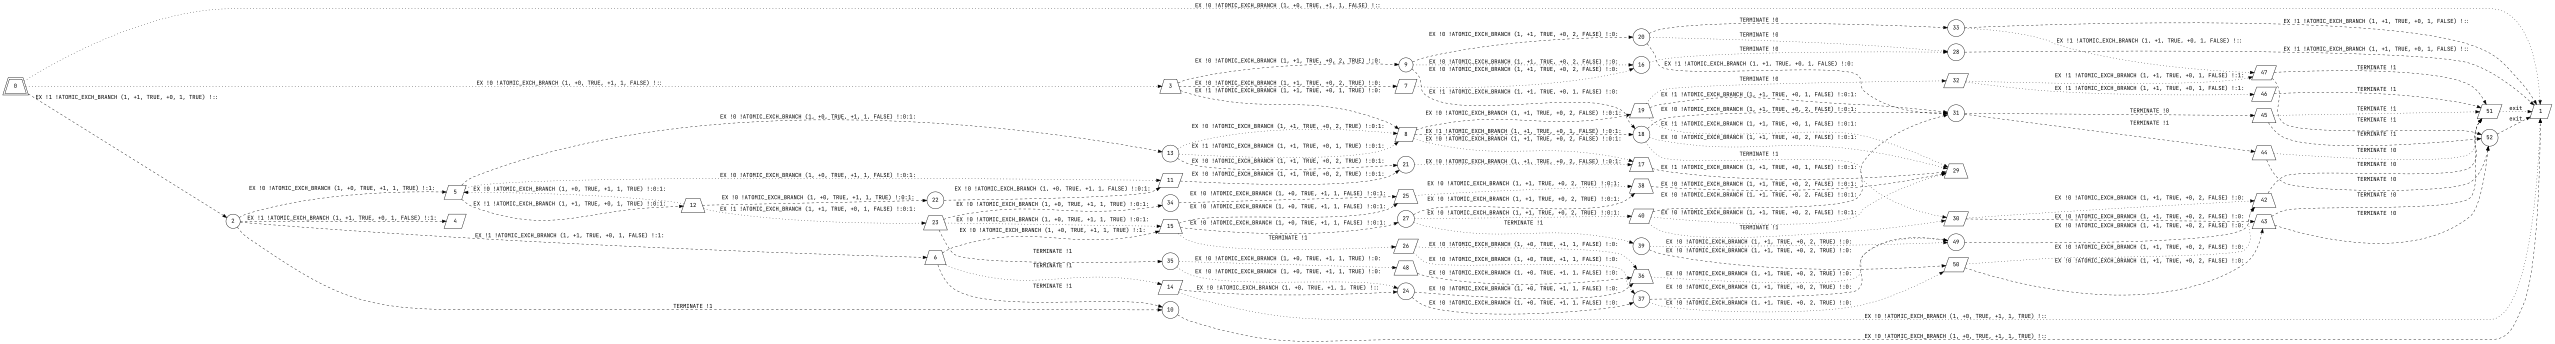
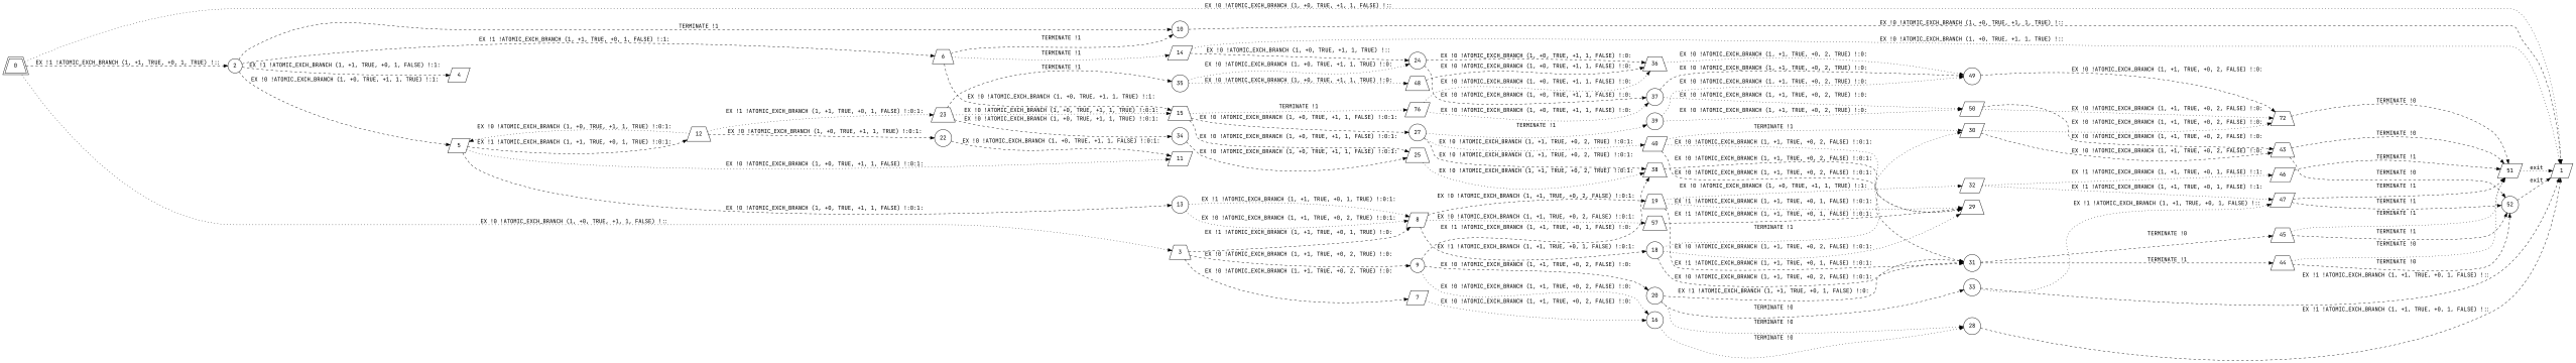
  digraph {
    fontname="JetBrains Mono"
    rankdir=LR
    node [fontname="JetBrains Mono" shape=circle]
    edge [fontname="JetBrains Mono" style=dashed]
    0 [peripheries=2 shape=trapezium]
    1 [shape=parallelogram]
    2
    3 [shape=trapezium]
    4 [shape=parallelogram]
    5 [shape=parallelogram]
    6 [shape=trapezium]
    10
    7 [shape=parallelogram]
    8 [shape=parallelogram]
    9
    11 [shape=parallelogram]
    12 [shape=trapezium]
    13
    14 [shape=parallelogram]
    15 [shape=trapezium]
    16
-   17 [shape=trapezium]
+   17 [shape=trapezium label=57]
    18
    19 [shape=trapezium]
    20
-   21
    22
    23 [shape=trapezium]
    24
    25 [shape=trapezium]
-   26 [shape=parallelogram]
+   26 [shape=parallelogram label=76]
    27
    28
    29 [shape=trapezium]
    30 [shape=parallelogram]
    31
    32 [shape=parallelogram]
    33
    34
    35
    36 [shape=trapezium]
    37
    38 [shape=trapezium]
    39
    40 [shape=parallelogram]
-   42 [shape=trapezium]
+   42 [shape=trapezium label=72]
    43 [shape=trapezium]
    44 [shape=trapezium]
    45 [shape=trapezium]
    46 [shape=parallelogram]
    47 [shape=parallelogram]
    48 [shape=trapezium]
    49
    50 [shape=parallelogram]
    51 [shape=parallelogram]
    52
    0 -> 1 [label="EX !0 !ATOMIC_EXCH_BRANCH (1, +0, TRUE, +1, 1, FALSE) !::" style=dotted]
    0 -> 2 [label="EX !1 !ATOMIC_EXCH_BRANCH (1, +1, TRUE, +0, 1, TRUE) !::"]
    0 -> 3 [label="EX !0 !ATOMIC_EXCH_BRANCH (1, +0, TRUE, +1, 1, FALSE) !::" style=dotted]
    2 -> 4 [label="EX !1 !ATOMIC_EXCH_BRANCH (1, +1, TRUE, +0, 1, FALSE) !:1:"]
    2 -> 5 [label="EX !0 !ATOMIC_EXCH_BRANCH (1, +0, TRUE, +1, 1, TRUE) !:1:"]
    2 -> 6 [label="EX !1 !ATOMIC_EXCH_BRANCH (1, +1, TRUE, +0, 1, FALSE) !:1:"]
    2 -> 10 [label="TERMINATE !1"]
    3 -> 7 [label="EX !0 !ATOMIC_EXCH_BRANCH (1, +1, TRUE, +0, 2, TRUE) !:0:"]
    3 -> 8 [label="EX !1 !ATOMIC_EXCH_BRANCH (1, +1, TRUE, +0, 1, TRUE) !:0:"]
    3 -> 9 [label="EX !0 !ATOMIC_EXCH_BRANCH (1, +1, TRUE, +0, 2, TRUE) !:0:"]
    5 -> 11 [label="EX !0 !ATOMIC_EXCH_BRANCH (1, +0, TRUE, +1, 1, FALSE) !:0:1:" style=dotted]
    5 -> 12 [label="EX !1 !ATOMIC_EXCH_BRANCH (1, +1, TRUE, +0, 1, TRUE) !:0:1:"]
    5 -> 13 [label="EX !0 !ATOMIC_EXCH_BRANCH (1, +0, TRUE, +1, 1, FALSE) !:0:1:"]
    6 -> 10 [label="TERMINATE !1"]
    6 -> 14 [label="TERMINATE !1" style=dotted]
    6 -> 15 [label="EX !0 !ATOMIC_EXCH_BRANCH (1, +0, TRUE, +1, 1, TRUE) !:1:"]
    10 -> 1 [label="EX !0 !ATOMIC_EXCH_BRANCH (1, +0, TRUE, +1, 1, TRUE) !::"]
    7 -> 16 [label="EX !0 !ATOMIC_EXCH_BRANCH (1, +1, TRUE, +0, 2, FALSE) !:0:" style=dotted]
    8 -> 17 [label="EX !0 !ATOMIC_EXCH_BRANCH (1, +1, TRUE, +0, 2, FALSE) !:0:1:" style=dotted]
    8 -> 18 [label="EX !1 !ATOMIC_EXCH_BRANCH (1, +1, TRUE, +0, 1, FALSE) !:0:1:"]
    8 -> 19 [label="EX !0 !ATOMIC_EXCH_BRANCH (1, +1, TRUE, +0, 2, FALSE) !:0:1:"]
    9 -> 16 [label="EX !0 !ATOMIC_EXCH_BRANCH (1, +1, TRUE, +0, 2, FALSE) !:0:" style=dotted]
-   9 -> 18 [label="EX !1 !ATOMIC_EXCH_BRANCH (1, +1, TRUE, +0, 1, FALSE) !:0:"]
+   9 -> 38 [label="EX !1 !ATOMIC_EXCH_BRANCH (1, +1, TRUE, +0, 1, FALSE) !:0:"]
    9 -> 20 [label="EX !0 !ATOMIC_EXCH_BRANCH (1, +1, TRUE, +0, 2, FALSE) !:0:"]
-   11 -> 21 [label="EX !0 !ATOMIC_EXCH_BRANCH (1, +1, TRUE, +0, 2, TRUE) !:0:1:"]
    12 -> 5 [label="EX !0 !ATOMIC_EXCH_BRANCH (1, +0, TRUE, +1, 1, TRUE) !:0:1:" style=dotted]
    12 -> 22 [label="EX !0 !ATOMIC_EXCH_BRANCH (1, +0, TRUE, +1, 1, TRUE) !:0:1:"]
    12 -> 23 [label="EX !1 !ATOMIC_EXCH_BRANCH (1, +1, TRUE, +0, 1, FALSE) !:0:1:" style=dotted]
    13 -> 8 [label="EX !1 !ATOMIC_EXCH_BRANCH (1, +1, TRUE, +0, 1, TRUE) !:0:1:" style=dotted]
    13 -> 8 [label="EX !0 !ATOMIC_EXCH_BRANCH (1, +1, TRUE, +0, 2, TRUE) !:0:1:" style=dotted]
-   13 -> 21 [label="EX !0 !ATOMIC_EXCH_BRANCH (1, +1, TRUE, +0, 2, TRUE) !:0:1:"]
    14 -> 1 [label="EX !0 !ATOMIC_EXCH_BRANCH (1, +0, TRUE, +1, 1, TRUE) !::" style=dotted]
    14 -> 24 [label="EX !0 !ATOMIC_EXCH_BRANCH (1, +0, TRUE, +1, 1, TRUE) !::"]
    15 -> 25 [label="EX !0 !ATOMIC_EXCH_BRANCH (1, +0, TRUE, +1, 1, FALSE) !:0:1:"]
    15 -> 26 [label="TERMINATE !1" style=dotted]
    15 -> 27 [label="EX !0 !ATOMIC_EXCH_BRANCH (1, +0, TRUE, +1, 1, FALSE) !:0:1:"]
    16 -> 28 [label="TERMINATE !0" style=dotted]
    17 -> 29 [label="EX !1 !ATOMIC_EXCH_BRANCH (1, +1, TRUE, +0, 1, FALSE) !:0:1:"]
    18 -> 29 [label="EX !0 !ATOMIC_EXCH_BRANCH (1, +1, TRUE, +0, 2, FALSE) !:0:1:" style=dotted]
    18 -> 30 [label="TERMINATE !1" style=dotted]
    18 -> 31 [label="EX !0 !ATOMIC_EXCH_BRANCH (1, +1, TRUE, +0, 2, FALSE) !:0:1:"]
    19 -> 29 [label="EX !1 !ATOMIC_EXCH_BRANCH (1, +1, TRUE, +0, 1, FALSE) !:0:1:" style=dotted]
    19 -> 31 [label="EX !1 !ATOMIC_EXCH_BRANCH (1, +1, TRUE, +0, 1, FALSE) !:0:1:"]
-   19 -> 32 [label="TERMINATE !0" style=dotted]
+   19 -> 32 [label="EX !0 !ATOMIC_EXCH_BRANCH (1, +0, TRUE, +1, 1, TRUE) !:1:" style=dotted]
    20 -> 28 [label="TERMINATE !0" style=dotted]
    20 -> 31 [label="EX !1 !ATOMIC_EXCH_BRANCH (1, +1, TRUE, +0, 1, FALSE) !:0:"]
    20 -> 33 [label="TERMINATE !0"]
-   21 -> 17 [label="EX !0 !ATOMIC_EXCH_BRANCH (1, +1, TRUE, +0, 2, FALSE) !:0:1:" style=dotted]
    22 -> 11 [label="EX !0 !ATOMIC_EXCH_BRANCH (1, +0, TRUE, +1, 1, FALSE) !:0:1:"]
    23 -> 15 [label="EX !0 !ATOMIC_EXCH_BRANCH (1, +0, TRUE, +1, 1, TRUE) !:0:1:" style=dotted]
    23 -> 34 [label="EX !0 !ATOMIC_EXCH_BRANCH (1, +0, TRUE, +1, 1, TRUE) !:0:1:"]
    23 -> 35 [label="TERMINATE !1"]
    24 -> 36 [label="EX !0 !ATOMIC_EXCH_BRANCH (1, +0, TRUE, +1, 1, FALSE) !:0:"]
    24 -> 37 [label="EX !0 !ATOMIC_EXCH_BRANCH (1, +0, TRUE, +1, 1, FALSE) !:0:"]
    25 -> 38 [label="EX !0 !ATOMIC_EXCH_BRANCH (1, +1, TRUE, +0, 2, TRUE) !:0:1:" style=dotted]
    26 -> 36 [label="EX !0 !ATOMIC_EXCH_BRANCH (1, +0, TRUE, +1, 1, FALSE) !:0:" style=dotted]
    26 -> 37 [label="EX !0 !ATOMIC_EXCH_BRANCH (1, +0, TRUE, +1, 1, FALSE) !:0:" style=dotted]
    27 -> 38 [label="EX !0 !ATOMIC_EXCH_BRANCH (1, +1, TRUE, +0, 2, TRUE) !:0:1:"]
    27 -> 39 [label="TERMINATE !1" style=dotted]
    27 -> 40 [label="EX !0 !ATOMIC_EXCH_BRANCH (1, +1, TRUE, +0, 2, TRUE) !:0:1:" style=dotted]
    28 -> 1 [label="EX !1 !ATOMIC_EXCH_BRANCH (1, +1, TRUE, +0, 1, FALSE) !::"]
    30 -> 42 [label="EX !0 !ATOMIC_EXCH_BRANCH (1, +1, TRUE, +0, 2, FALSE) !:0:" style=dotted]
    30 -> 43 [label="EX !0 !ATOMIC_EXCH_BRANCH (1, +1, TRUE, +0, 2, FALSE) !:0:"]
    31 -> 44 [label="TERMINATE !1"]
    31 -> 45 [label="TERMINATE !0"]
    32 -> 46 [label="EX !1 !ATOMIC_EXCH_BRANCH (1, +1, TRUE, +0, 1, FALSE) !:1:" style=dotted]
    32 -> 47 [label="EX !1 !ATOMIC_EXCH_BRANCH (1, +1, TRUE, +0, 1, FALSE) !:1:" style=dotted]
    33 -> 1 [label="EX !1 !ATOMIC_EXCH_BRANCH (1, +1, TRUE, +0, 1, FALSE) !::"]
    33 -> 47 [label="EX !1 !ATOMIC_EXCH_BRANCH (1, +1, TRUE, +0, 1, FALSE) !::" style=dotted]
    34 -> 25 [label="EX !0 !ATOMIC_EXCH_BRANCH (1, +0, TRUE, +1, 1, FALSE) !:0:1:"]
    35 -> 24 [label="EX !0 !ATOMIC_EXCH_BRANCH (1, +0, TRUE, +1, 1, TRUE) !:0:" style=dotted]
    35 -> 48 [label="EX !0 !ATOMIC_EXCH_BRANCH (1, +0, TRUE, +1, 1, TRUE) !:0:" style=dotted]
    36 -> 49 [label="EX !0 !ATOMIC_EXCH_BRANCH (1, +1, TRUE, +0, 2, TRUE) !:0:" style=dotted]
    37 -> 49 [label="EX !0 !ATOMIC_EXCH_BRANCH (1, +1, TRUE, +0, 2, TRUE) !:0:"]
    37 -> 50 [label="EX !0 !ATOMIC_EXCH_BRANCH (1, +1, TRUE, +0, 2, TRUE) !:0:" style=dotted]
    38 -> 29 [label="EX !0 !ATOMIC_EXCH_BRANCH (1, +1, TRUE, +0, 2, FALSE) !:0:1:"]
    39 -> 49 [label="EX !0 !ATOMIC_EXCH_BRANCH (1, +1, TRUE, +0, 2, TRUE) !:0:" style=dotted]
-   39 -> 50 [label="EX !0 !ATOMIC_EXCH_BRANCH (1, +1, TRUE, +0, 2, TRUE) !:0:"]
+   39 -> 50 [label="EX !0 !ATOMIC_EXCH_BRANCH (1, +1, TRUE, +0, 2, TRUE) !:0:" style=dotted]
    40 -> 29 [label="EX !0 !ATOMIC_EXCH_BRANCH (1, +1, TRUE, +0, 2, FALSE) !:0:1:" style=dotted]
    40 -> 30 [label="TERMINATE !1" style=dotted]
    40 -> 31 [label="EX !0 !ATOMIC_EXCH_BRANCH (1, +1, TRUE, +0, 2, FALSE) !:0:1:"]
    42 -> 51 [label="TERMINATE !0"]
    43 -> 51 [label="TERMINATE !0"]
    43 -> 52 [label="TERMINATE !0"]
    44 -> 51 [label="TERMINATE !0" style=dotted]
    44 -> 52 [label="TERMINATE !0"]
    45 -> 51 [label="TERMINATE !1" style=dotted]
    45 -> 52 [label="TERMINATE !1"]
    46 -> 51 [label="TERMINATE !1"]
    47 -> 51 [label="TERMINATE !1"]
    47 -> 52 [label="TERMINATE !1"]
    48 -> 36 [label="EX !0 !ATOMIC_EXCH_BRANCH (1, +0, TRUE, +1, 1, FALSE) !:0:"]
    49 -> 42 [label="EX !0 !ATOMIC_EXCH_BRANCH (1, +1, TRUE, +0, 2, FALSE) !:0:"]
    50 -> 42 [label="EX !0 !ATOMIC_EXCH_BRANCH (1, +1, TRUE, +0, 2, FALSE) !:0:" style=dotted]
    50 -> 43 [label="EX !0 !ATOMIC_EXCH_BRANCH (1, +1, TRUE, +0, 2, FALSE) !:0:"]
    51 -> 1 [label=exit style=dotted]
    52 -> 1 [label=exit]
  }
